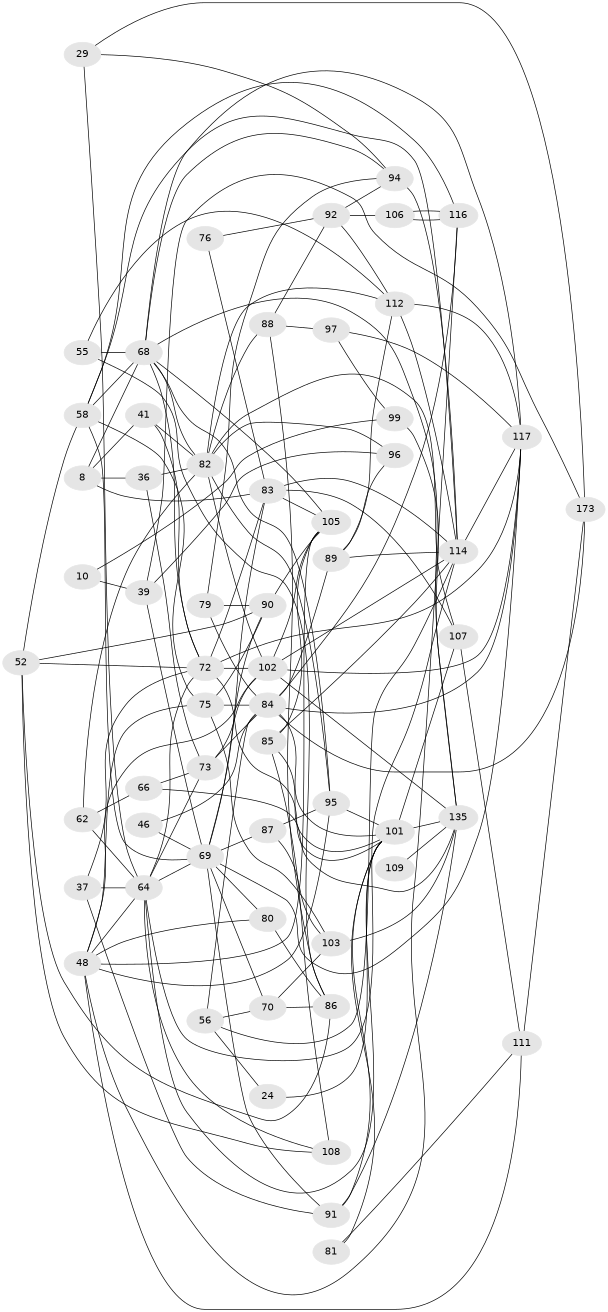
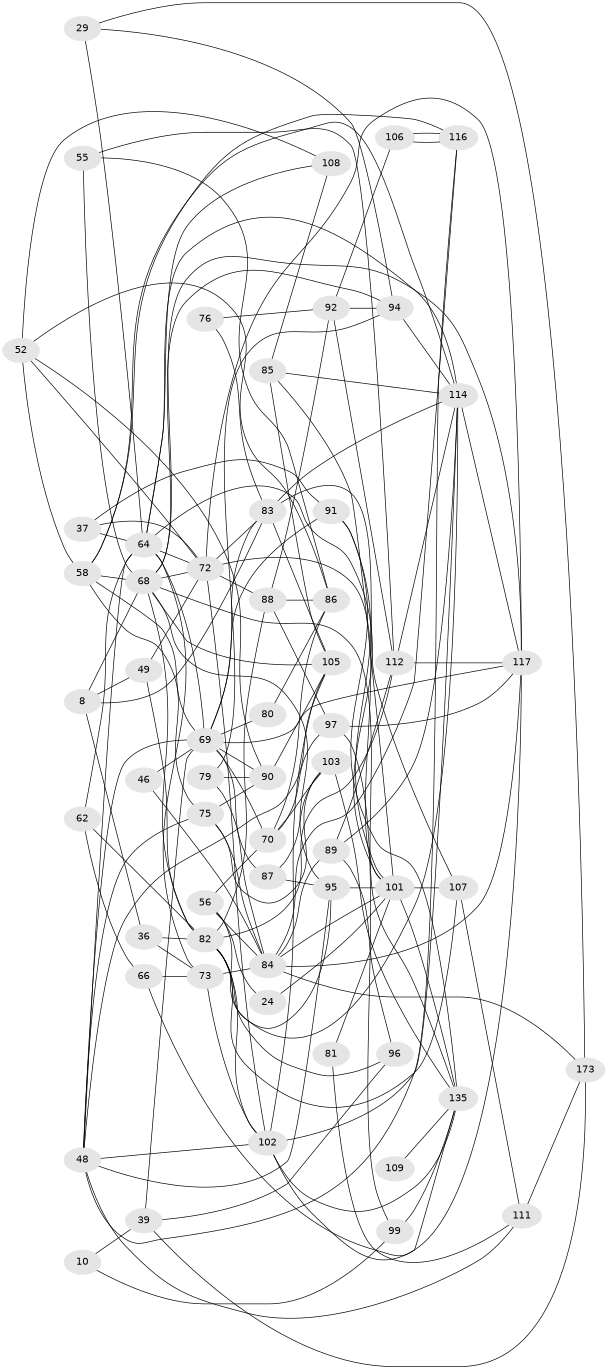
  graph {
    fontname="DejaVu Sans"
    rankdir=LR
    node [color=gray90 fontname="DejaVu Sans" style=filled]
    edge [fontname="DejaVu Sans"]
    36 [super="+29"]
    73
    82 [super="+1+27+72"]
    8
-   49 [label=41]
+   49
    68 [super="+53+41"]
    83 [super="+9"]
    n8 [label=72 super="+19+25+12+61"]
    95 [super="+14"]
    105 [super="+33+78"]
    94 [super="+17"]
    n12 [label=135 super="+30+26+110"]
    117 [super="+35+77"]
    114 [super="+65+60"]
    107
    10
    39
    99 [super="+98"]
    69 [super="+28"]
    96
    n21 [label=173]
    84 [super="+7+38"]
    102 [super="+4+93"]
    112 [super="+40"]
    88
    64 [super="+47+54"]
    108 [super="+42"]
    101 [super="+3+100+24"]
    37
    91 [super="+63"]
    90 [super="+21+57"]
    70
    80
    87
    46
    116 [super="+45"]
    89 [super="+67"]
    48 [super="+16+11"]
    75 [super="+23"]
    111
    103
    58 [super="+5"]
    52
    86 [super="+34"]
    55
    56
    n47 [label=24]
    97 [super="+15"]
    n49 [label=29]
    62
    66
    92
    76
    106
    79
    81
    85
    109
    36 -- 73
    36 -- 82
    73 -- 84
    73 -- 102
    82 -- 95
    82 -- 107
    82 -- 96
    82 -- 102 [weight=2]
    82 -- 112
    82 -- 88
    8 -- 36 [weight=2]
    8 -- 49
    8 -- 68
    8 -- 83
    49 -- 82
    49 -- n8
    68 -- 82
    68 -- n8 [weight=2]
    68 -- 95 [weight=2]
    68 -- 105
    68 -- 94
    68 -- n12 [weight=2]
    68 -- 117
    83 -- 105 [weight=2]
    83 -- 114
    83 -- 107
    n8 -- 83
    n8 -- 117
    n8 -- 102 [weight=2]
+   n8 -- 88
    n8 -- 101
    95 -- 101
    94 -- 114
    114 -- 117
    107 -- 111
    10 -- 39
    10 -- 99
    39 -- 69 [weight=2]
    39 -- 96
    39 -- n21
    99 -- n12 [weight=2]
    69 -- 83
    69 -- 117
    69 -- 91
    69 -- 90
    69 -- 70
    69 -- 80
    69 -- 87
    84 -- 117 [weight=2]
    84 -- n21
    84 -- 101
    84 -- 116 [weight=2]
    84 -- 89
    102 -- 105
    102 -- n12 [weight=3]
    102 -- 117
    102 -- 114
    112 -- 117 [weight=4]
    112 -- 114
    88 -- 86
    88 -- 97
    88 -- 92
    64 -- 73
    64 -- n8 [weight=2]
    64 -- 114 [weight=3]
    64 -- 69 [weight=2]
    64 -- 108
    64 -- 101
    101 -- n12 [weight=3]
    101 -- 107
    37 -- n8
    37 -- 64 [weight=2]
    37 -- 91
    91 -- n12
    91 -- 101 [weight=2]
    90 -- 105
    70 -- 103
    70 -- 86
+   70 -- 97
    80 -- 86
    87 -- 95
    87 -- 103
    46 -- 69
    46 -- 84
    89 -- 114
    89 -- 96
    89 -- 112 [weight=2]
    48 -- 95 [weight=3]
    48 -- 105
-   48 -- 80
+   48 -- 69
    48 -- 102
    48 -- 64
    48 -- 116
    48 -- 75
    48 -- 111
    75 -- 84
    75 -- 90
    75 -- 103
    111 -- n21
    103 -- n12
    58 -- 68
    58 -- 114
    58 -- 69
    58 -- 116
    58 -- 75
    52 -- n8
    52 -- 108
    52 -- 90
    52 -- 58
    52 -- 86
    55 -- 68
    55 -- 112
    55 -- 86
    56 -- 114
    56 -- 84
    56 -- 70
    56 -- n47
    n47 -- 101
    97 -- 117
    97 -- 99 [weight=2]
    n49 -- 94
    n49 -- n21
    n49 -- 64
    62 -- 82
    62 -- 64 [weight=2]
    62 -- 66
    66 -- 73
    66 -- n12
    92 -- 94
    92 -- 112
    92 -- 106
    76 -- 83
    76 -- 92
    106 -- 116
    106 -- 116
    79 -- 94
    79 -- 84
    79 -- 90
    81 -- 101
    81 -- 111
    85 -- 105
    85 -- 114
    85 -- 108
    85 -- 101
    109 -- n12
  }
